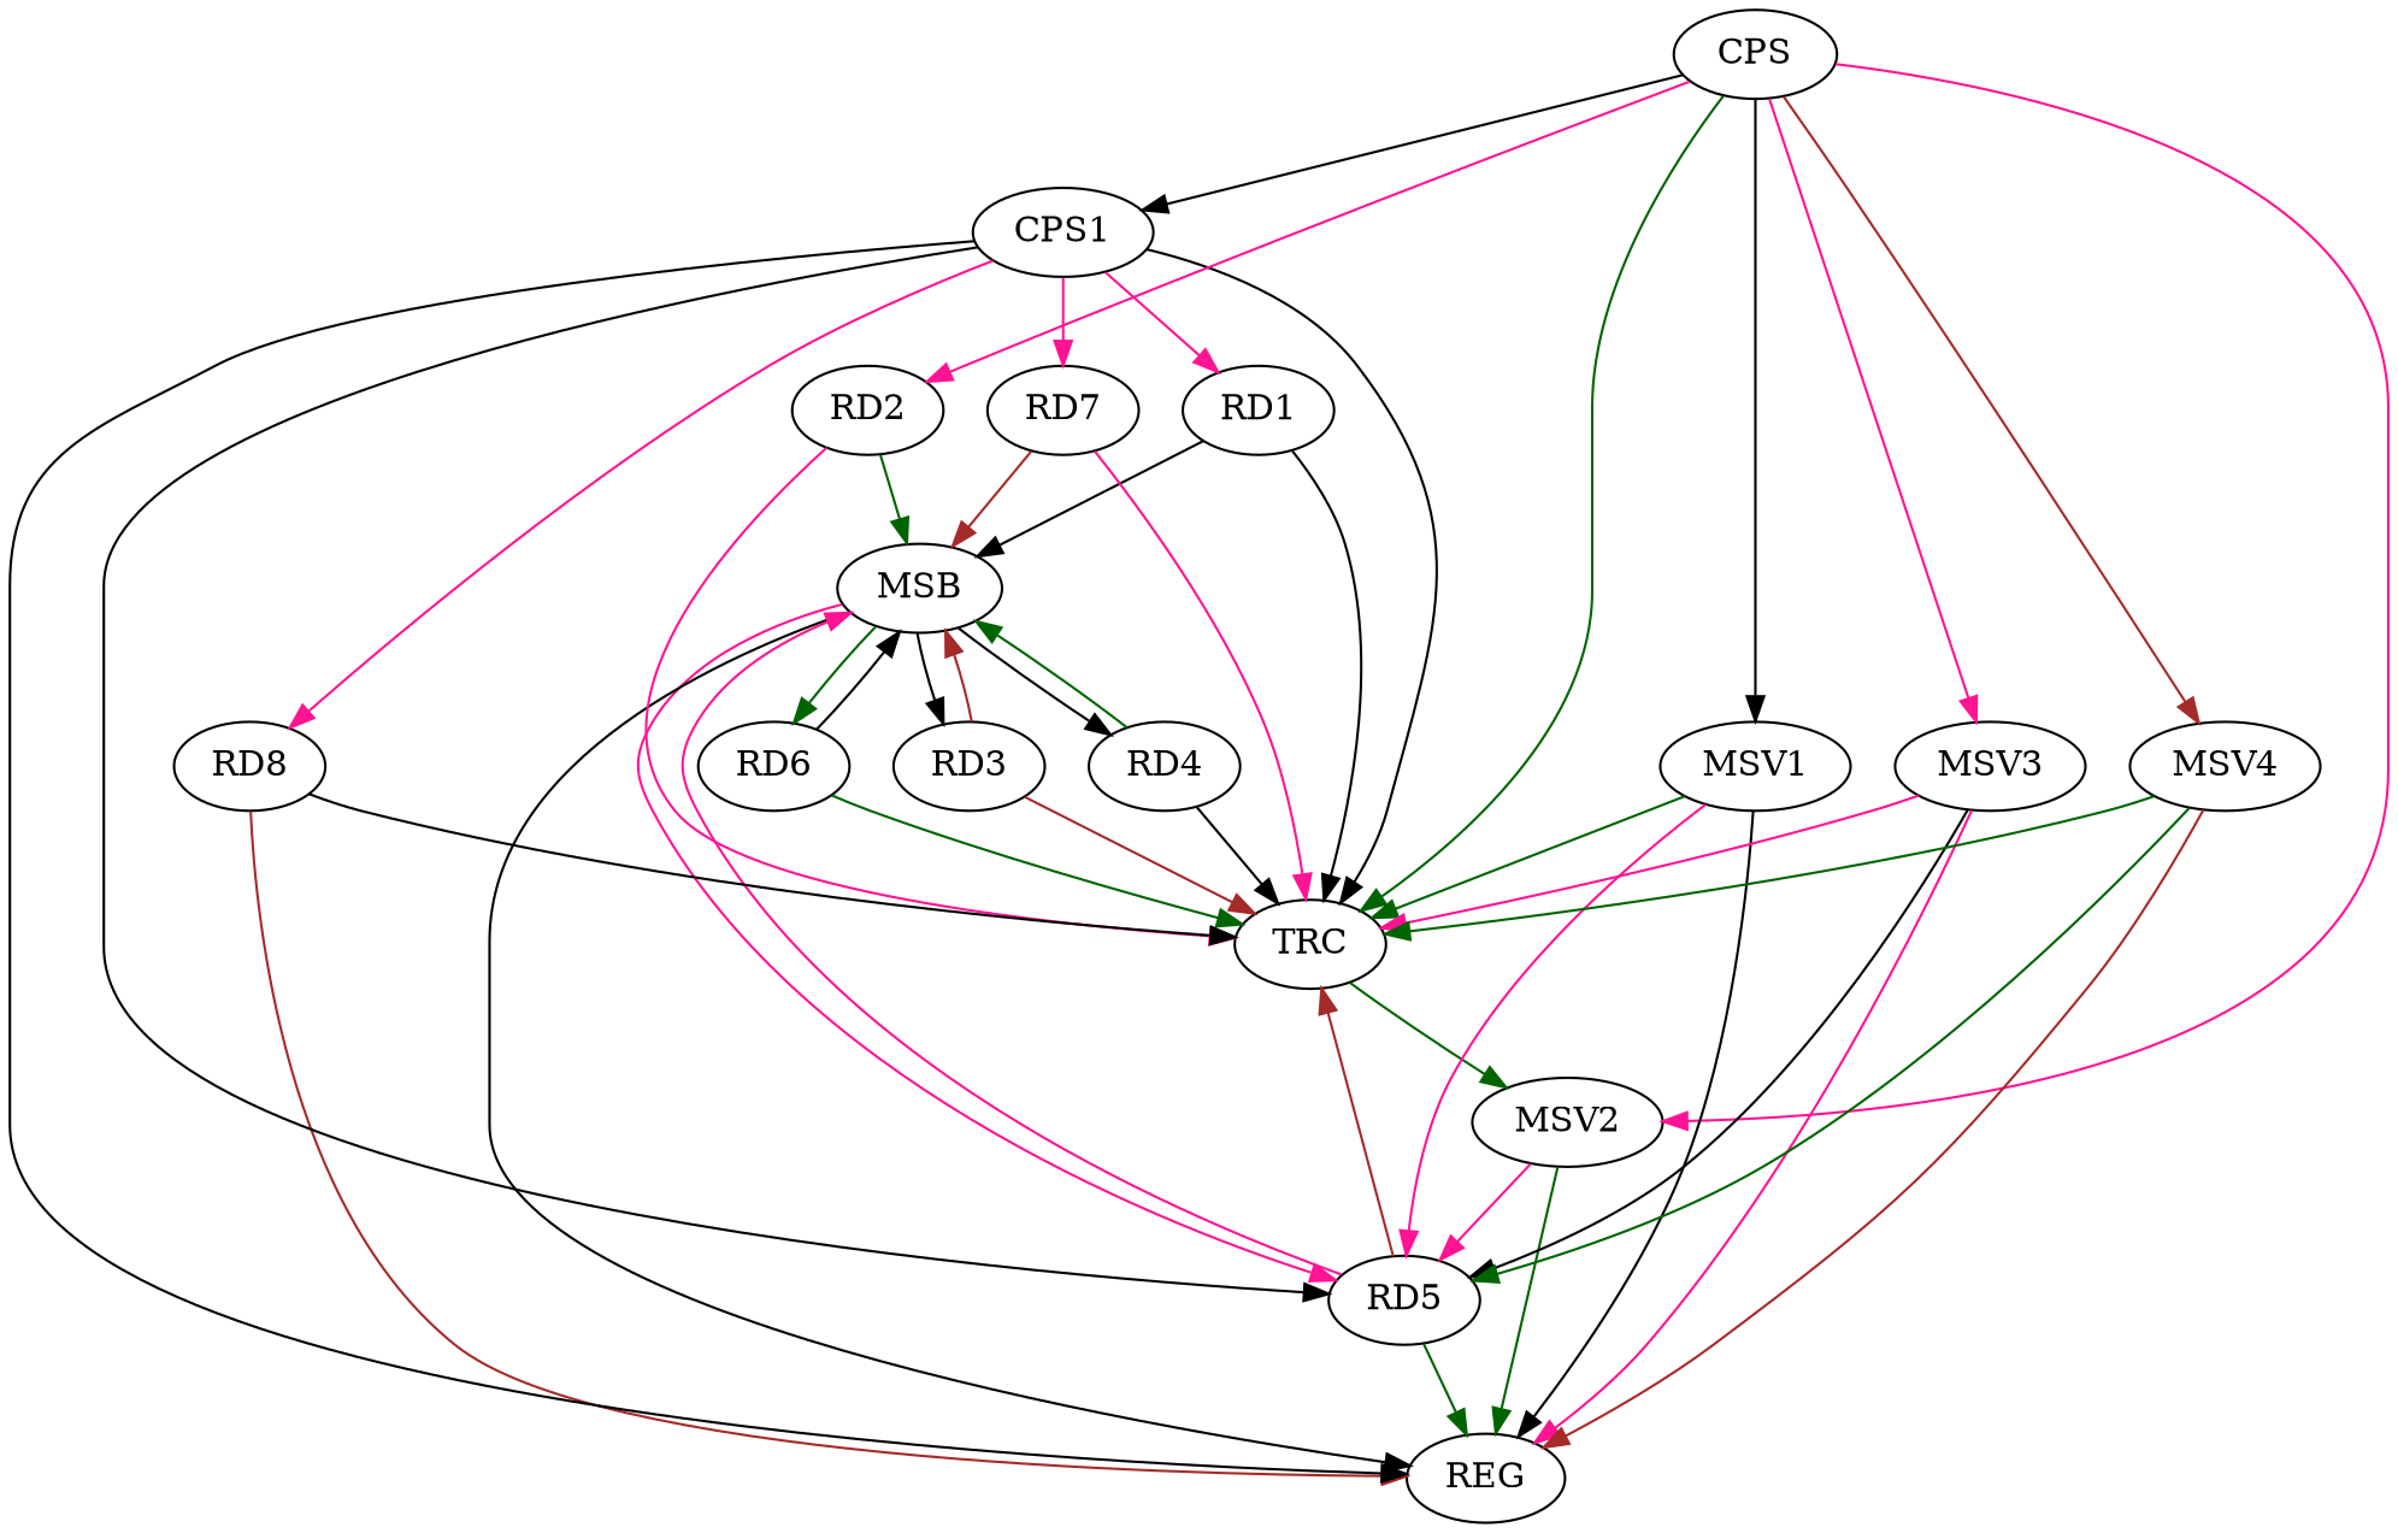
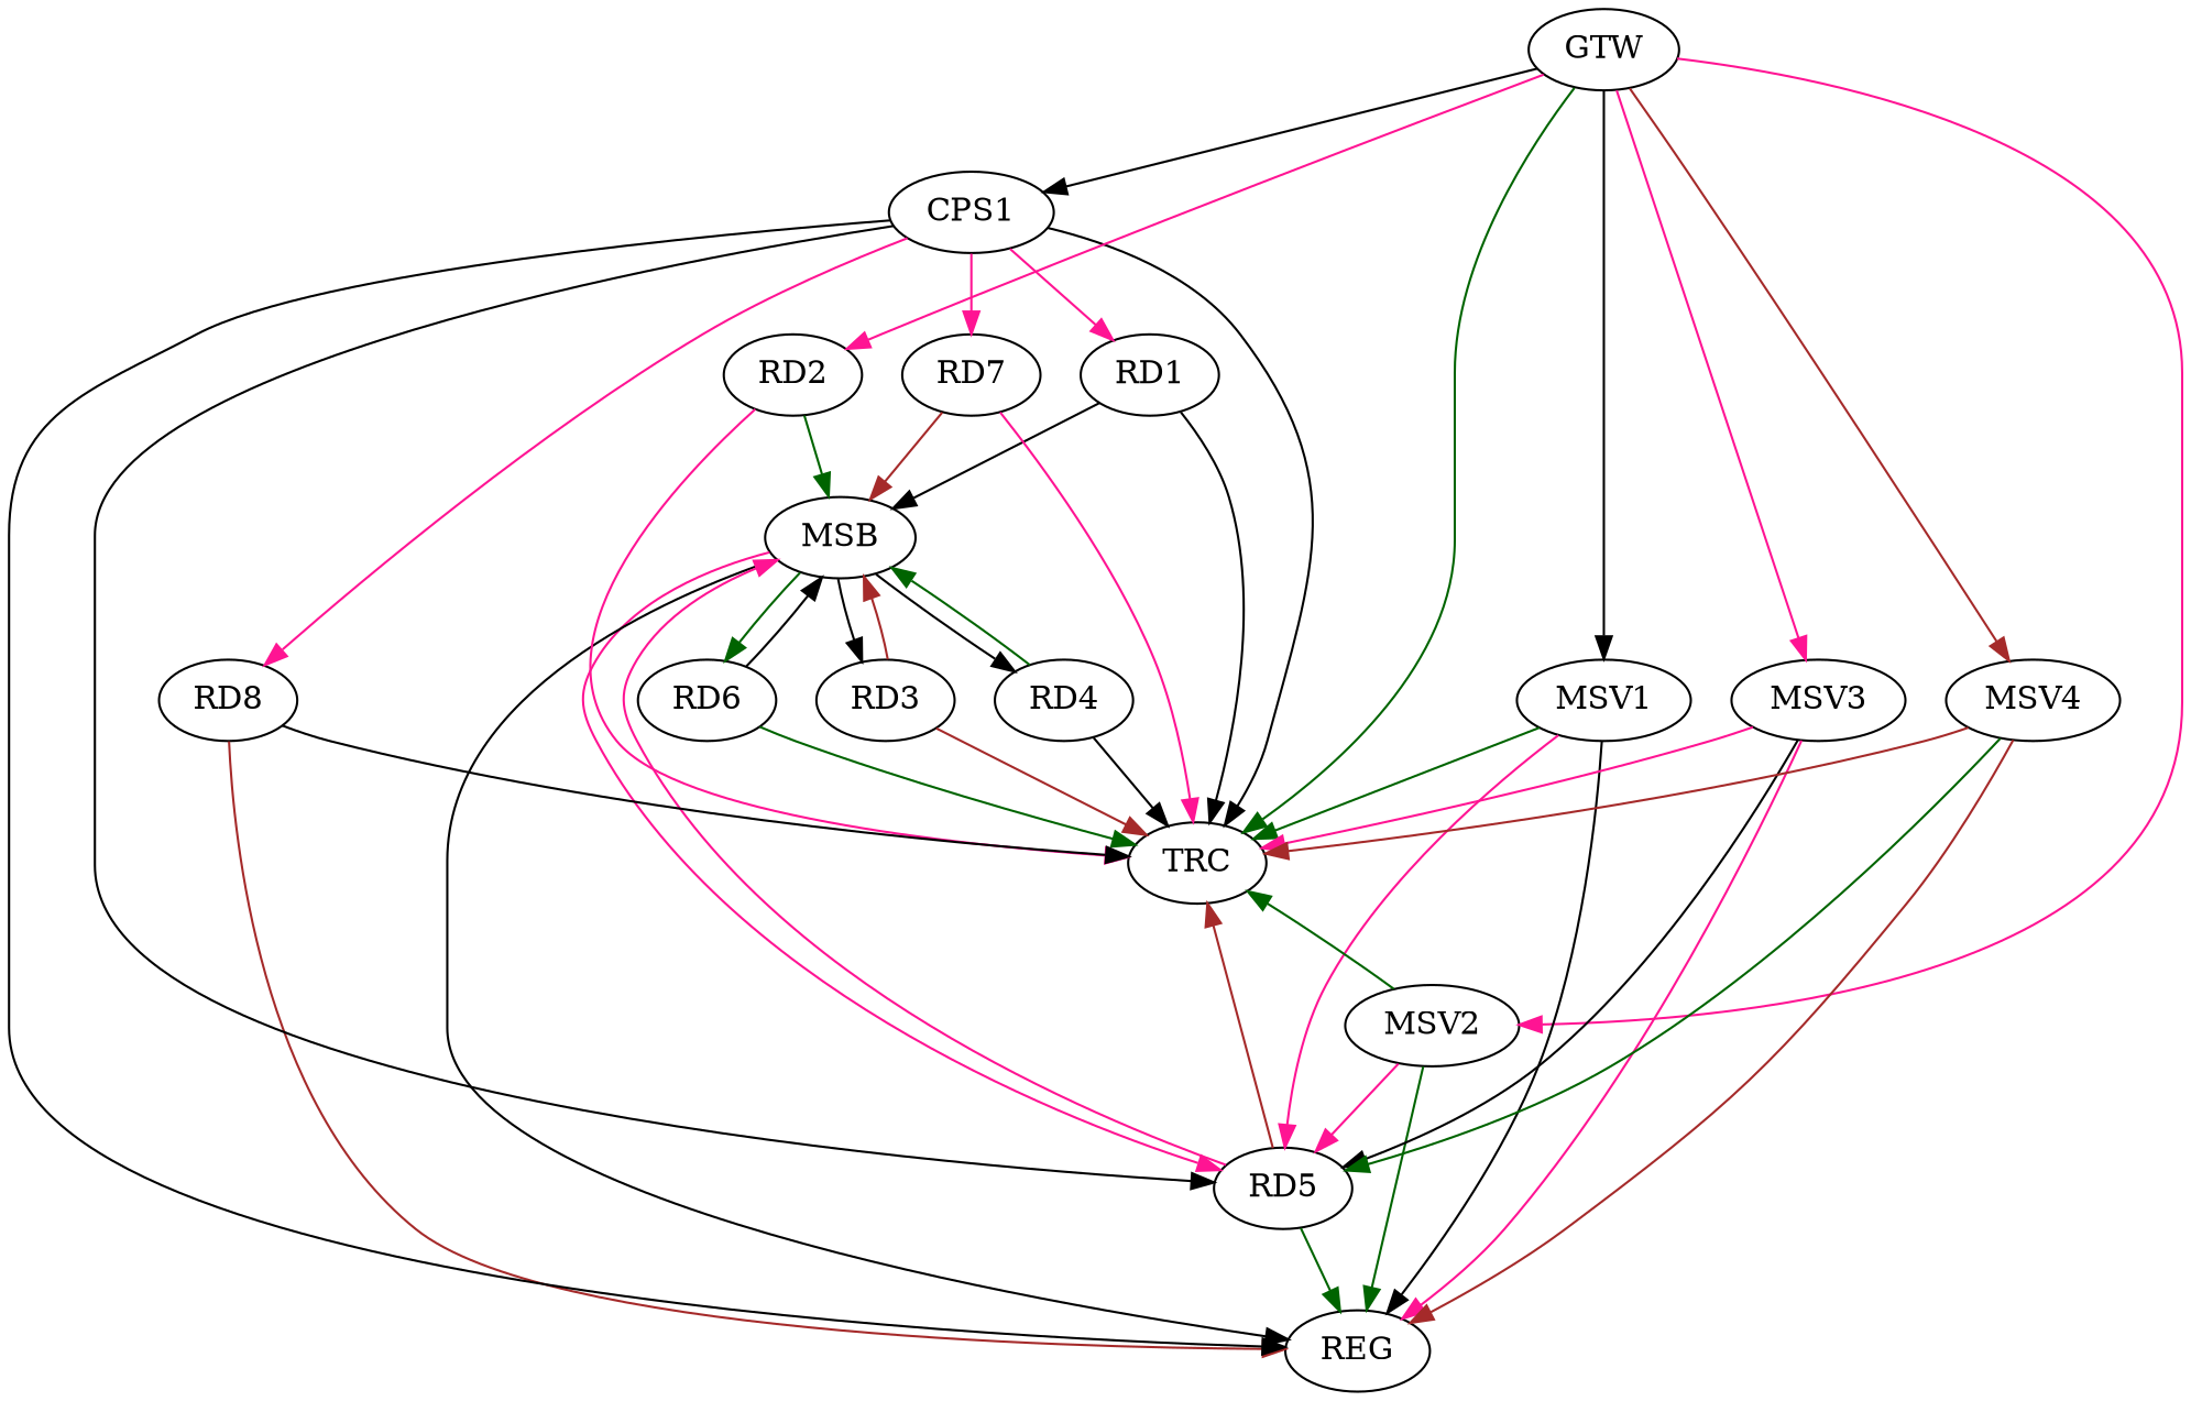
  strict digraph {
    edge [color=black]
    n1 [label=RD1]
    n2 [label=MSB]
    n3 [label=TRC]
    n4 [label=RD3]
    n5 [label=RD4]
    n6 [label=RD5]
    n7 [label=RD6]
    n8 [label=REG]
    n9 [label=RD2]
    n10 [label=RD7]
    n11 [label=RD8]
    n12 [label=CPS1]
-   n13 [label=CPS]
+   n13 [label=GTW]
    n14 [label=MSV1]
    n15 [label=MSV2]
    n16 [label=MSV3]
    n17 [label=MSV4]
    n1 -> n2
    n1 -> n3
    n2 -> n4
    n2 -> n5
    n2 -> n6 [color=deeppink]
    n2 -> n7 [color=darkgreen]
    n2 -> n8
    n4 -> n2 [color=brown]
    n4 -> n3 [color=brown]
    n5 -> n2 [color=darkgreen]
    n5 -> n3
    n6 -> n2 [color=deeppink]
    n6 -> n3 [color=brown]
    n6 -> n8 [color=darkgreen]
    n7 -> n2
    n7 -> n3 [color=darkgreen]
    n9 -> n2 [color=darkgreen]
    n9 -> n3 [color=deeppink]
    n10 -> n2 [color=brown]
    n10 -> n3 [color=deeppink]
    n11 -> n3
    n11 -> n8 [color=brown]
    n12 -> n1 [color=deeppink]
    n12 -> n3
    n12 -> n6
    n12 -> n8
    n12 -> n10 [color=deeppink]
    n12 -> n11 [color=deeppink]
    n13 -> n3 [color=darkgreen]
    n13 -> n9 [color=deeppink]
    n13 -> n12
    n13 -> n14
    n13 -> n15 [color=deeppink]
    n13 -> n16 [color=deeppink]
    n13 -> n17 [color=brown]
    n14 -> n3 [color=darkgreen]
    n14 -> n6 [color=deeppink]
    n14 -> n8
-   n3 -> n15 [color=darkgreen]
+   n15 -> n3 [color=darkgreen]
    n15 -> n6 [color=deeppink]
    n15 -> n8 [color=darkgreen]
    n16 -> n3 [color=deeppink]
    n16 -> n6
    n16 -> n8 [color=deeppink]
-   n17 -> n3 [color=darkgreen]
+   n17 -> n3 [color=brown]
    n17 -> n6 [color=darkgreen]
    n17 -> n8 [color=brown]
  }
